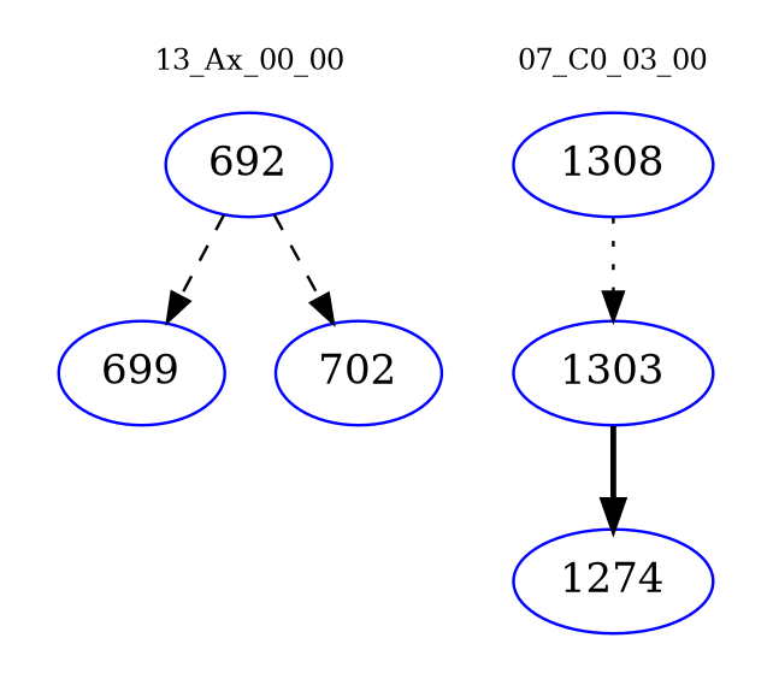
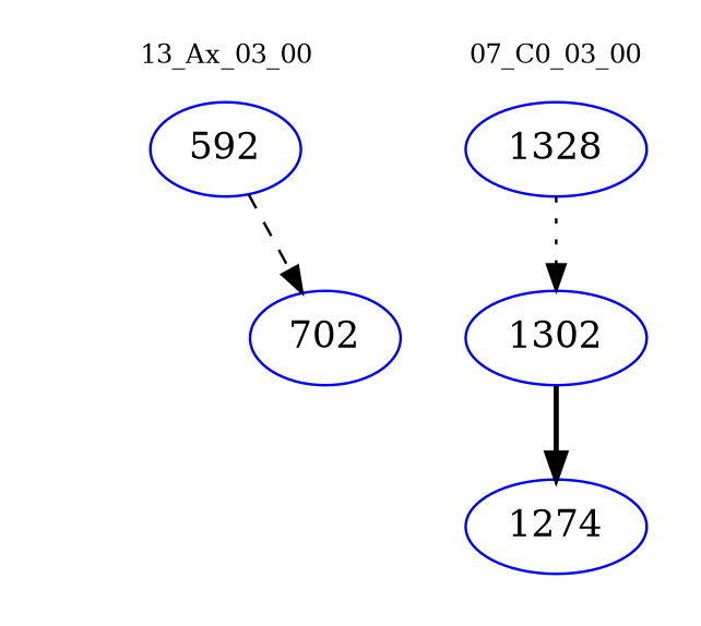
  digraph {
    node [color=blue]
    edge [color=black style=dashed]
-   n1 [label=692]
-   n2 [label=699]
+   n1 [label=592]
    n3 [label=702]
-   n4 [label=1303]
+   n4 [label=1302]
    n5 [label=1274]
-   n6 [label=1308]
+   n6 [label=1328]
    subgraph cluster_1 {
      color=white
      fontsize=10
-     label="13_Ax_00_00"
+     label="13_Ax_03_00"
      n1
-     n2
      n3
    }
    subgraph cluster_2 {
      color=white
      fontsize=10
      label="07_C0_03_00"
      n4
      n5
      n6
    }
-   n1 -> n2
    n1 -> n3
    n4 -> n5 [style=bold]
    n6 -> n4 [style=dotted]
  }
